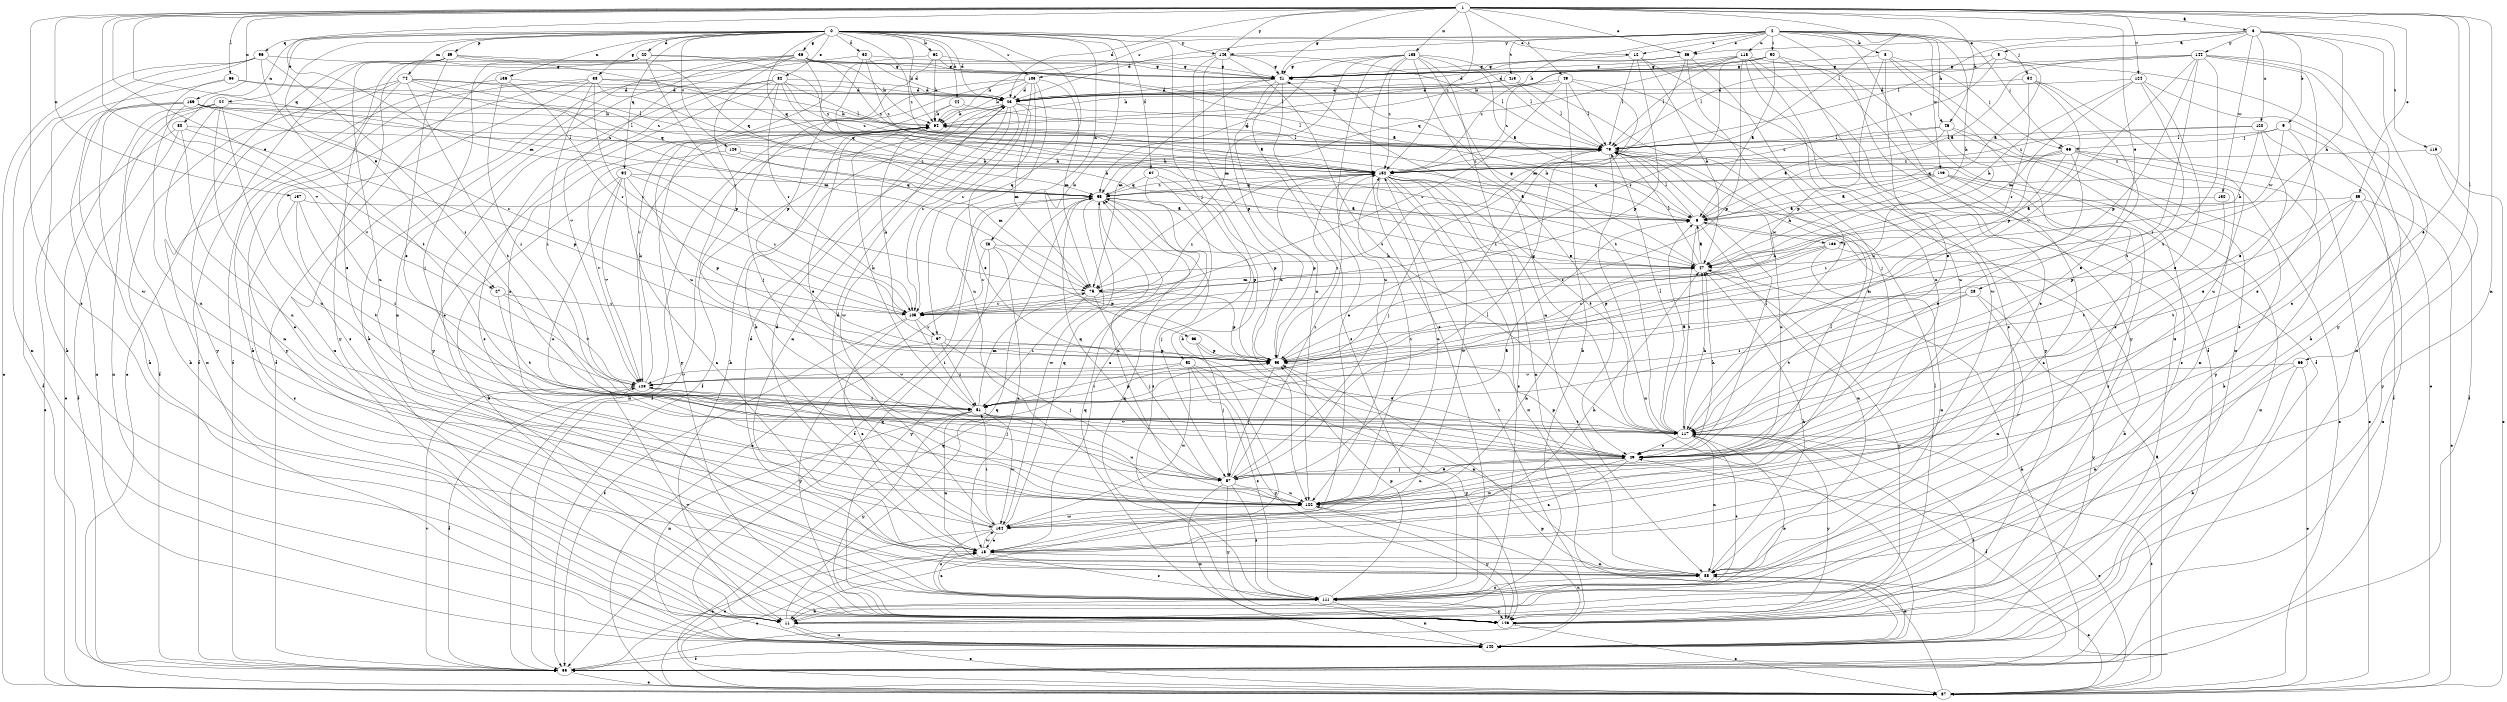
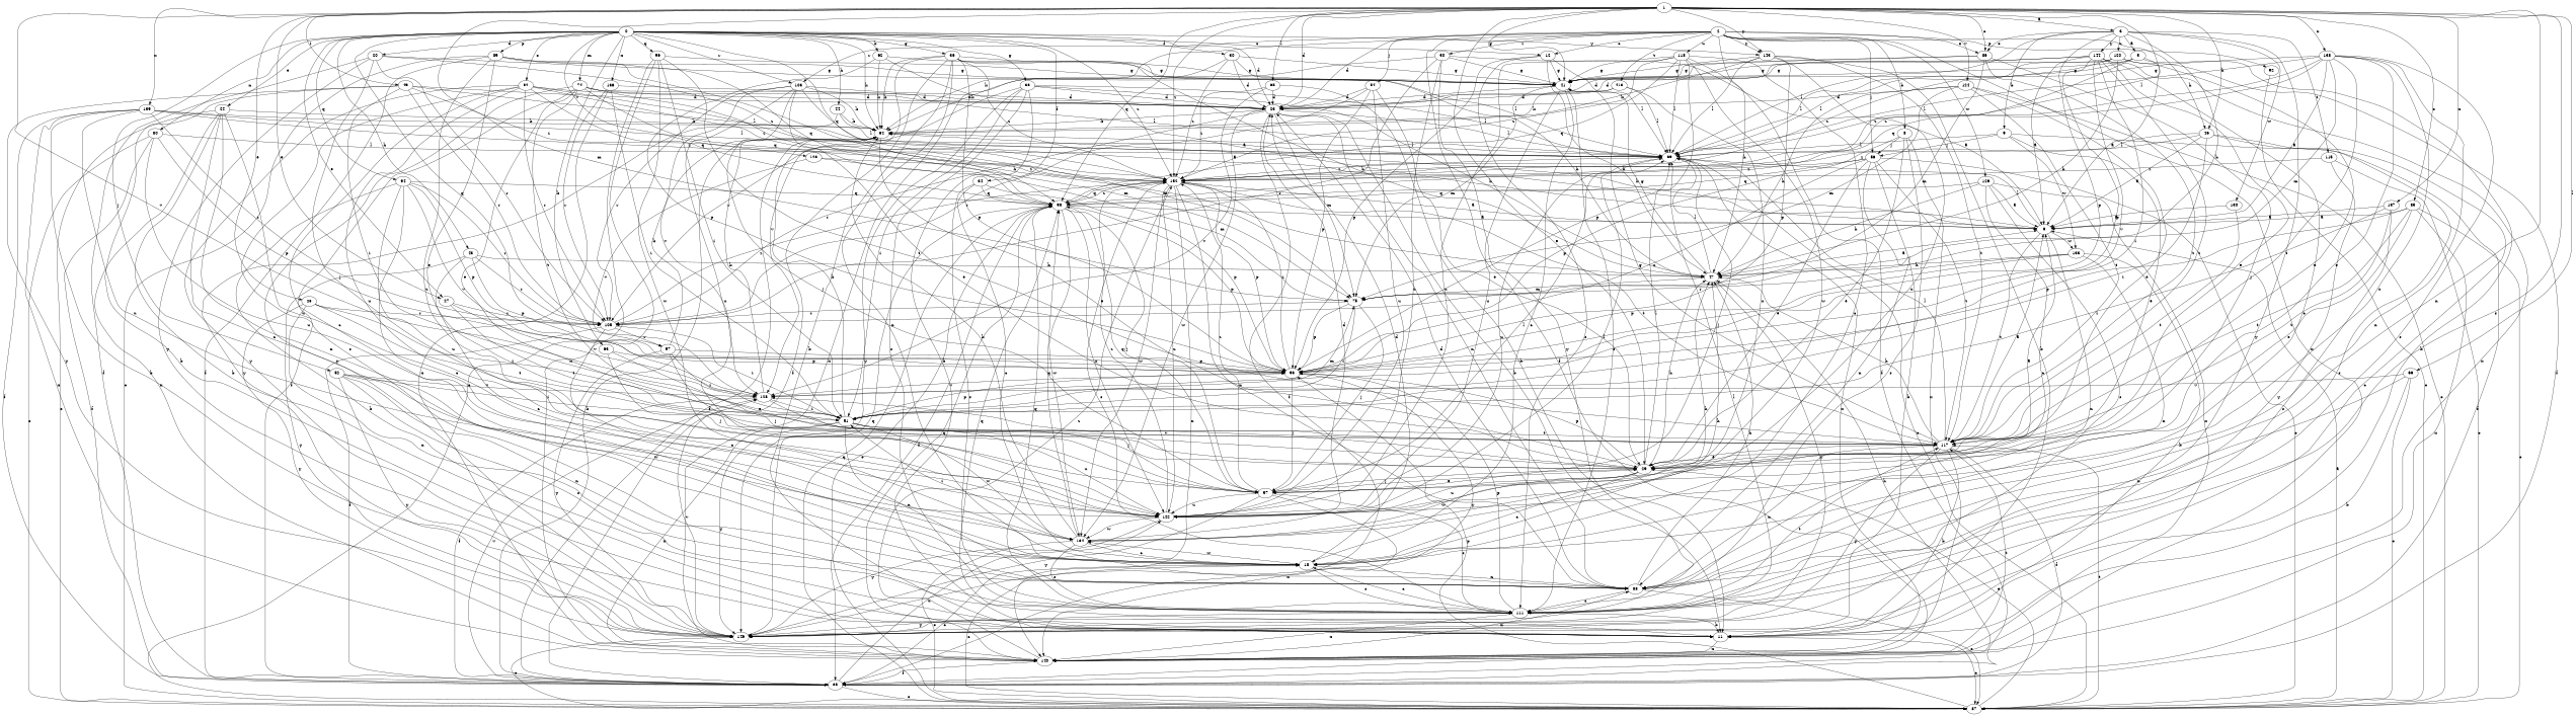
  strict digraph {
    0
    12
    20
    23
    24
    27
    30
    34
    36
    38
    43
    44
    52
    62
    63
    64
    74
    80
    82
    89
    94
    96
    97
    98
    103
    123
    136
    143
    152
    41
-   69 [label=79]
+   69
    111
    47
    93
    35
    146
    57
    105
    75
    n40 [label=88]
    11
    134
    140
    87
    18
    122
    128
    117
    51
    6
    29
    1
    3
    28
    46
    49
    65
    66
    85
    86
    124
    137
    138
    139
    5
    9
    115
    120
    130
    144
    2
    8
    50
    54
    56
+   92
    n77 [label=413]
    118
    129
    133
    0 -> 12 [label=c]
    0 -> 20 [label=d]
    0 -> 23 [label=d]
    0 -> 24 [label=e]
    0 -> 27 [label=e]
    0 -> 30 [label=f]
    0 -> 34 [label=f]
    0 -> 36 [label=g]
    0 -> 38 [label=g]
    0 -> 43 [label=h]
    0 -> 44 [label=h]
    0 -> 52 [label=j]
    0 -> 62 [label=k]
    0 -> 63 [label=k]
    0 -> 64 [label=k]
    0 -> 74 [label=m]
    0 -> 80 [label=n]
    0 -> 82 [label=o]
    0 -> 89 [label=p]
    0 -> 94 [label=q]
    0 -> 96 [label=q]
    0 -> 97 [label=q]
    0 -> 98 [label=q]
    0 -> 103 [label=r]
    0 -> 123 [label=v]
    0 -> 136 [label=x]
    0 -> 143 [label=y]
    0 -> 152 [label=z]
    12 -> 41 [label=g]
    12 -> 69 [label=l]
    12 -> 111 [label=s]
    12 -> 47 [label=h]
    12 -> 93 [label=p]
    20 -> 152 [label=z]
    20 -> 41 [label=g]
    20 -> 35 [label=f]
    20 -> 146 [label=y]
    20 -> 57 [label=j]
    20 -> 105 [label=r]
    23 -> 64 [label=k]
    23 -> 69 [label=l]
    23 -> 35 [label=f]
    23 -> 105 [label=r]
    23 -> 75 [label=m]
    23 -> n40 [label=n]
    23 -> 11 [label=b]
    23 -> 134 [label=w]
    24 -> 64 [label=k]
    24 -> n40 [label=n]
    24 -> 11 [label=b]
    24 -> 140 [label=x]
    24 -> 87 [label=o]
    24 -> 18 [label=c]
    24 -> 122 [label=u]
    27 -> 105 [label=r]
    27 -> 128 [label=v]
    27 -> 117 [label=t]
    30 -> 23 [label=d]
    30 -> 152 [label=z]
    30 -> 41 [label=g]
    30 -> 47 [label=h]
    30 -> 140 [label=x]
    34 -> 98 [label=q]
    34 -> 111 [label=s]
    34 -> 93 [label=p]
    34 -> 18 [label=c]
    36 -> 64 [label=k]
    36 -> 152 [label=z]
    36 -> 41 [label=g]
    36 -> 69 [label=l]
    36 -> 47 [label=h]
    36 -> 93 [label=p]
    36 -> 35 [label=f]
    36 -> n40 [label=n]
    36 -> 11 [label=b]
    36 -> 128 [label=v]
    38 -> 23 [label=d]
    38 -> 69 [label=l]
    38 -> 111 [label=s]
    38 -> 47 [label=h]
    38 -> 146 [label=y]
    38 -> 105 [label=r]
    38 -> 11 [label=b]
    38 -> 51 [label=i]
    43 -> 47 [label=h]
    43 -> 93 [label=p]
    43 -> 146 [label=y]
    43 -> 105 [label=r]
    43 -> 18 [label=c]
    44 -> 64 [label=k]
    44 -> 69 [label=l]
    44 -> 146 [label=y]
    52 -> 111 [label=s]
    52 -> 146 [label=y]
    52 -> n40 [label=n]
    52 -> 134 [label=w]
    52 -> 128 [label=v]
    52 -> 51 [label=i]
    62 -> 64 [label=k]
    62 -> 41 [label=g]
    62 -> 93 [label=p]
-   62 -> 122 [label=u]
    62 -> 6 [label=a]
    63 -> 93 [label=p]
    63 -> 57 [label=j]
    63 -> 29 [label=e]
    64 -> 69 [label=l]
    64 -> 35 [label=f]
    64 -> 29 [label=e]
    74 -> 23 [label=d]
    74 -> 98 [label=q]
    74 -> 69 [label=l]
    74 -> 35 [label=f]
    74 -> 146 [label=y]
    74 -> 75 [label=m]
    74 -> 117 [label=t]
    74 -> 29 [label=e]
    80 -> 69 [label=l]
    80 -> 93 [label=p]
    80 -> 35 [label=f]
    80 -> 87 [label=o]
    80 -> 122 [label=u]
    82 -> 23 [label=d]
    82 -> 98 [label=q]
    82 -> 152 [label=z]
    82 -> 111 [label=s]
    82 -> 146 [label=y]
    82 -> 105 [label=r]
    82 -> 18 [label=c]
    82 -> 122 [label=u]
    82 -> 6 [label=a]
    89 -> 98 [label=q]
    89 -> 41 [label=g]
    89 -> 47 [label=h]
    89 -> 35 [label=f]
    89 -> 87 [label=o]
    89 -> 122 [label=u]
    89 -> 29 [label=e]
    94 -> 98 [label=q]
    94 -> 93 [label=p]
    94 -> 105 [label=r]
    94 -> 11 [label=b]
    94 -> 18 [label=c]
    94 -> 122 [label=u]
    94 -> 128 [label=v]
    96 -> 41 [label=g]
    96 -> 134 [label=w]
    96 -> 140 [label=x]
    96 -> 87 [label=o]
    96 -> 117 [label=t]
    96 -> 51 [label=i]
    97 -> 64 [label=k]
    97 -> 93 [label=p]
    97 -> 146 [label=y]
    97 -> 57 [label=j]
    97 -> 51 [label=i]
    98 -> 152 [label=z]
    98 -> 93 [label=p]
    98 -> 35 [label=f]
    98 -> 57 [label=j]
    98 -> 134 [label=w]
    98 -> 87 [label=o]
    98 -> 122 [label=u]
    98 -> 6 [label=a]
    103 -> 23 [label=d]
    103 -> 64 [label=k]
    103 -> 57 [label=j]
    103 -> 105 [label=r]
    103 -> 75 [label=m]
    103 -> 122 [label=u]
    103 -> 128 [label=v]
    103 -> 29 [label=e]
    123 -> 152 [label=z]
    123 -> 75 [label=m]
    123 -> 128 [label=v]
    136 -> 23 [label=d]
    136 -> 105 [label=r]
    136 -> 140 [label=x]
    136 -> 51 [label=i]
    143 -> 64 [label=k]
    143 -> 41 [label=g]
    143 -> 69 [label=l]
    143 -> 93 [label=p]
    143 -> 11 [label=b]
    143 -> 122 [label=u]
    143 -> 117 [label=t]
    152 -> 98 [label=q]
    152 -> 111 [label=s]
    152 -> 93 [label=p]
    152 -> n40 [label=n]
    152 -> 134 [label=w]
    152 -> 140 [label=x]
    152 -> 122 [label=u]
    152 -> 117 [label=t]
    152 -> 6 [label=a]
    41 -> 23 [label=d]
    41 -> 111 [label=s]
    41 -> 75 [label=m]
    41 -> 18 [label=c]
    41 -> 122 [label=u]
    69 -> 152 [label=z]
    69 -> 57 [label=j]
    69 -> 140 [label=x]
    69 -> 87 [label=o]
    69 -> 122 [label=u]
    111 -> 98 [label=q]
    111 -> 93 [label=p]
    111 -> 146 [label=y]
    111 -> 11 [label=b]
    111 -> 140 [label=x]
    111 -> 18 [label=c]
    111 -> 117 [label=t]
    47 -> 41 [label=g]
    47 -> 69 [label=l]
    47 -> 146 [label=y]
    47 -> 75 [label=m]
    47 -> 6 [label=a]
    93 -> 152 [label=z]
    93 -> 146 [label=y]
    93 -> 57 [label=j]
    93 -> 128 [label=v]
    35 -> 64 [label=k]
    35 -> 47 [label=h]
    35 -> 87 [label=o]
    35 -> 18 [label=c]
    35 -> 122 [label=u]
    35 -> 128 [label=v]
    146 -> 98 [label=q]
    146 -> 69 [label=l]
    146 -> 87 [label=o]
    146 -> 128 [label=v]
    57 -> 98 [label=q]
    57 -> 152 [label=z]
    57 -> 69 [label=l]
    57 -> 111 [label=s]
    57 -> 146 [label=y]
    57 -> 140 [label=x]
    57 -> 122 [label=u]
    57 -> 6 [label=a]
    57 -> 29 [label=e]
    105 -> 97 [label=r]
    105 -> 152 [label=z]
    105 -> 35 [label=f]
    105 -> 18 [label=c]
    105 -> 51 [label=i]
    75 -> 93 [label=p]
    75 -> 57 [label=j]
    75 -> 105 [label=r]
    75 -> 51 [label=i]
    n40 -> 23 [label=d]
    n40 -> 111 [label=s]
    n40 -> 47 [label=h]
    n40 -> 87 [label=o]
    11 -> 98 [label=q]
    11 -> 140 [label=x]
    11 -> 87 [label=o]
    134 -> 23 [label=d]
    134 -> 64 [label=k]
    134 -> 98 [label=q]
    134 -> 111 [label=s]
    134 -> 47 [label=h]
    134 -> 87 [label=o]
    134 -> 18 [label=c]
    134 -> 51 [label=i]
    140 -> 98 [label=q]
    140 -> 152 [label=z]
    140 -> 35 [label=f]
    140 -> n40 [label=n]
    140 -> 117 [label=t]
    87 -> 98 [label=q]
    87 -> 93 [label=p]
    87 -> 18 [label=c]
    87 -> 117 [label=t]
    87 -> 6 [label=a]
    87 -> 29 [label=e]
    18 -> 23 [label=d]
    18 -> 111 [label=s]
    18 -> 47 [label=h]
    18 -> n40 [label=n]
    18 -> 134 [label=w]
    122 -> 152 [label=z]
    122 -> 69 [label=l]
    122 -> 146 [label=y]
    122 -> 134 [label=w]
    128 -> 64 [label=k]
    128 -> 35 [label=f]
    128 -> 57 [label=j]
    128 -> 51 [label=i]
    117 -> 41 [label=g]
    117 -> 69 [label=l]
    117 -> 47 [label=h]
    117 -> 35 [label=f]
    117 -> 146 [label=y]
    117 -> n40 [label=n]
    117 -> 11 [label=b]
    117 -> 6 [label=a]
    117 -> 29 [label=e]
    51 -> 64 [label=k]
    51 -> 93 [label=p]
    51 -> 146 [label=y]
    51 -> 75 [label=m]
    51 -> n40 [label=n]
    51 -> 134 [label=w]
    51 -> 140 [label=x]
    51 -> 122 [label=u]
    51 -> 117 [label=t]
    6 -> 64 [label=k]
    6 -> 69 [label=l]
    6 -> n40 [label=n]
    6 -> 117 [label=t]
    6 -> 133 [label=w]
    29 -> 69 [label=l]
    29 -> 47 [label=h]
    29 -> 93 [label=p]
    29 -> 57 [label=j]
    29 -> 134 [label=w]
    29 -> 18 [label=c]
    29 -> 122 [label=u]
    29 -> 128 [label=v]
    1 -> 23 [label=d]
    1 -> 27 [label=e]
    1 -> 98 [label=q]
    1 -> 143 [label=y]
    1 -> 152 [label=z]
    1 -> 41 [label=g]
    1 -> 69 [label=l]
    1 -> 111 [label=s]
    1 -> 75 [label=m]
    1 -> n40 [label=n]
    1 -> 128 [label=v]
    1 -> 29 [label=e]
    1 -> 3 [label=a]
    1 -> 28 [label=e]
    1 -> 46 [label=h]
    1 -> 49 [label=i]
    1 -> 65 [label=l]
    1 -> 66 [label=l]
    1 -> 85 [label=o]
    1 -> 86 [label=o]
    1 -> 124 [label=v]
    1 -> 137 [label=x]
    1 -> 138 [label=x]
    1 -> 139 [label=x]
    3 -> 69 [label=l]
    3 -> 47 [label=h]
+   3 -> 93 [label=p]
    3 -> 146 [label=y]
    3 -> 86 [label=o]
    3 -> 5 [label=a]
    3 -> 9 [label=b]
    3 -> 115 [label=t]
    3 -> 120 [label=u]
    3 -> 130 [label=w]
    3 -> 144 [label=y]
    28 -> 146 [label=y]
    28 -> 105 [label=r]
    28 -> n40 [label=n]
    28 -> 117 [label=t]
    28 -> 51 [label=i]
    46 -> 152 [label=z]
    46 -> 69 [label=l]
    46 -> 111 [label=s]
-   46 -> 146 [label=y]
+   46 -> 146 [label=c]
    46 -> 51 [label=i]
    46 -> 6 [label=a]
    49 -> 23 [label=d]
    49 -> 152 [label=z]
    49 -> 69 [label=l]
    49 -> 146 [label=y]
    49 -> 105 [label=r]
    49 -> 11 [label=b]
    49 -> 51 [label=i]
    65 -> 23 [label=d]
    65 -> 152 [label=z]
    65 -> 11 [label=b]
    65 -> 128 [label=v]
    66 -> n40 [label=n]
    66 -> 11 [label=b]
    66 -> 87 [label=o]
    66 -> 128 [label=v]
    85 -> 93 [label=p]
    85 -> 140 [label=x]
    85 -> 87 [label=o]
    85 -> 117 [label=t]
    85 -> 6 [label=a]
    85 -> 29 [label=e]
    86 -> 23 [label=d]
    86 -> 41 [label=g]
    86 -> 57 [label=j]
    86 -> 75 [label=m]
    86 -> 117 [label=t]
    124 -> 23 [label=d]
    124 -> 47 [label=h]
    124 -> 75 [label=m]
    124 -> 87 [label=o]
    124 -> 117 [label=t]
    124 -> 29 [label=e]
    137 -> 111 [label=s]
    137 -> 117 [label=t]
    137 -> 51 [label=i]
    137 -> 6 [label=a]
    138 -> 98 [label=q]
    138 -> 152 [label=z]
    138 -> 41 [label=g]
    138 -> 69 [label=l]
    138 -> 111 [label=s]
    138 -> 75 [label=m]
    138 -> n40 [label=n]
    138 -> 122 [label=u]
    138 -> 117 [label=t]
    138 -> 6 [label=a]
    138 -> 29 [label=e]
    139 -> 64 [label=k]
    139 -> 152 [label=z]
    139 -> 69 [label=l]
    139 -> 35 [label=f]
    139 -> 105 [label=r]
    139 -> 11 [label=b]
    139 -> 140 [label=x]
    139 -> 122 [label=u]
    5 -> 152 [label=z]
    5 -> 41 [label=g]
    5 -> 69 [label=l]
    5 -> 11 [label=b]
    5 -> 6 [label=a]
    9 -> 69 [label=l]
    9 -> 35 [label=f]
    9 -> 29 [label=e]
    9 -> 56 [label=j]
    9 -> 133 [label=w]
    115 -> 152 [label=z]
    115 -> 146 [label=y]
    115 -> 87 [label=o]
    120 -> 152 [label=z]
-   8 -> 41 [label=g]
+   120 -> 41 [label=g]
    120 -> 69 [label=l]
    120 -> 47 [label=h]
    120 -> 35 [label=f]
    120 -> 29 [label=e]
    130 -> 117 [label=t]
    130 -> 6 [label=a]
    144 -> 23 [label=d]
    144 -> 41 [label=g]
    144 -> 93 [label=p]
    144 -> 140 [label=x]
    144 -> 18 [label=c]
    144 -> 128 [label=v]
    144 -> 117 [label=t]
    144 -> 51 [label=i]
    144 -> 6 [label=a]
    144 -> 29 [label=e]
    2 -> 12 [label=c]
    2 -> 23 [label=d]
    2 -> 64 [label=k]
    2 -> 103 [label=r]
    2 -> 143 [label=y]
    2 -> 47 [label=h]
    2 -> 35 [label=f]
    2 -> 140 [label=x]
    2 -> 46 [label=h]
    2 -> 86 [label=o]
    2 -> 8 [label=b]
    2 -> 50 [label=i]
    2 -> 54 [label=j]
    2 -> 56 [label=j]
+   2 -> 92 [label=p]
    2 -> n77 [label=t]
    2 -> 118 [label=u]
    2 -> 129 [label=w]
    8 -> 111 [label=s]
    8 -> 93 [label=p]
    8 -> 140 [label=x]
    8 -> 29 [label=e]
    8 -> 56 [label=j]
    50 -> 64 [label=k]
    50 -> 41 [label=g]
    50 -> 146 [label=y]
    50 -> 105 [label=r]
    50 -> 122 [label=u]
    50 -> 6 [label=a]
    54 -> 23 [label=d]
    54 -> 93 [label=p]
    54 -> 105 [label=r]
    54 -> 122 [label=u]
    54 -> 29 [label=e]
    56 -> 98 [label=q]
    56 -> 152 [label=z]
    56 -> 93 [label=u]
    56 -> n40 [label=n]
    56 -> 11 [label=b]
    56 -> 87 [label=o]
    56 -> 117 [label=t]
    56 -> 29 [label=e]
+   92 -> 87 [label=o]
    n77 -> 23 [label=d]
    n77 -> 64 [label=k]
    n77 -> 69 [label=l]
    n77 -> 122 [label=u]
    118 -> 98 [label=q]
    118 -> 152 [label=z]
    118 -> 41 [label=g]
    118 -> 69 [label=l]
    118 -> 93 [label=p]
    118 -> 35 [label=f]
    118 -> 134 [label=w]
    118 -> 18 [label=c]
    118 -> 122 [label=u]
    129 -> 98 [label=q]
    129 -> 111 [label=s]
    129 -> 47 [label=h]
    129 -> 140 [label=x]
    129 -> 18 [label=c]
    129 -> 6 [label=a]
    133 -> 47 [label=h]
    133 -> 93 [label=p]
    133 -> 105 [label=r]
    133 -> n40 [label=n]
    133 -> 11 [label=b]
  }
